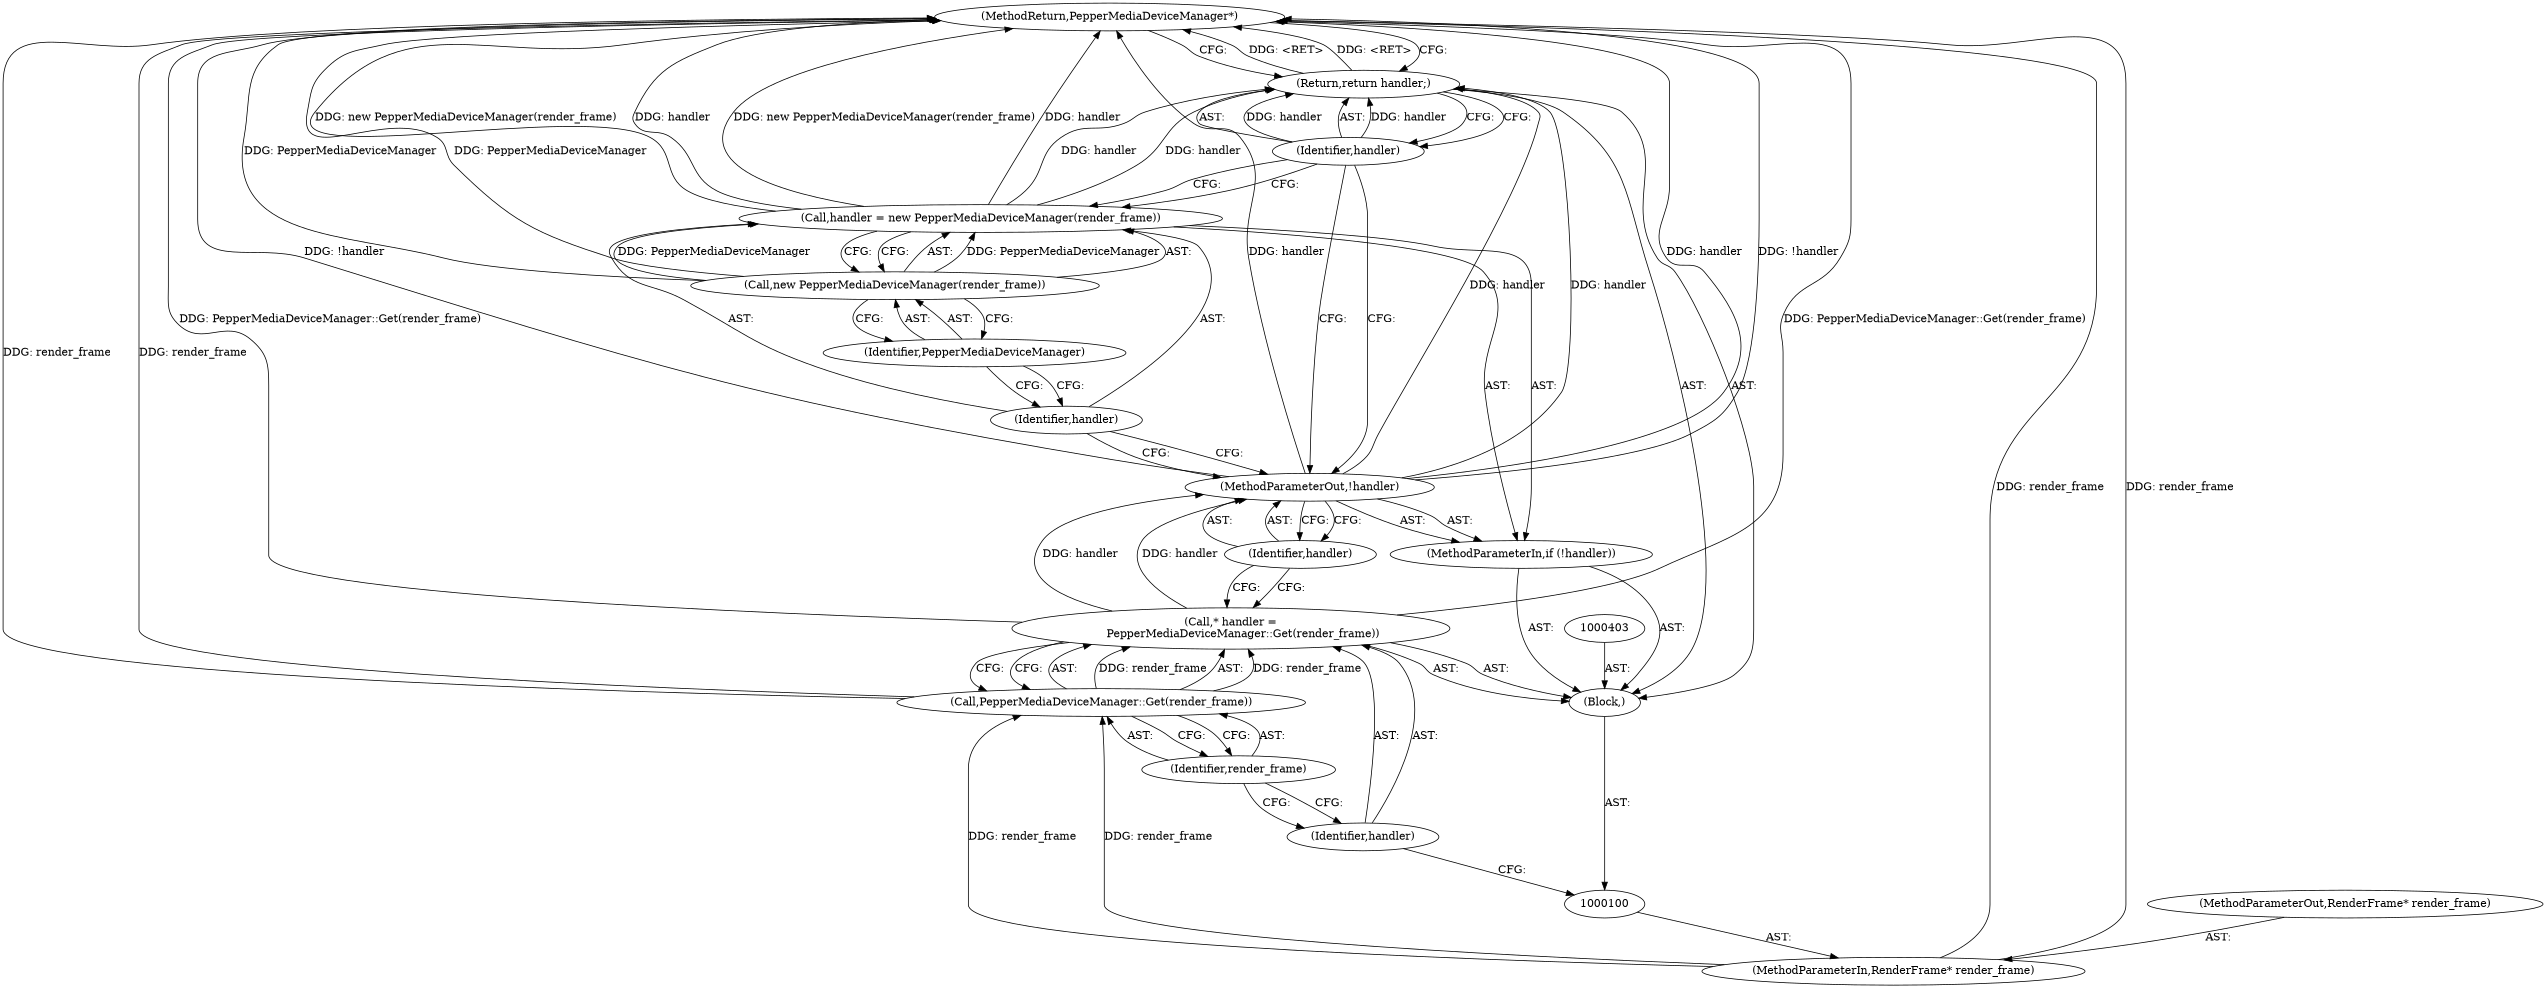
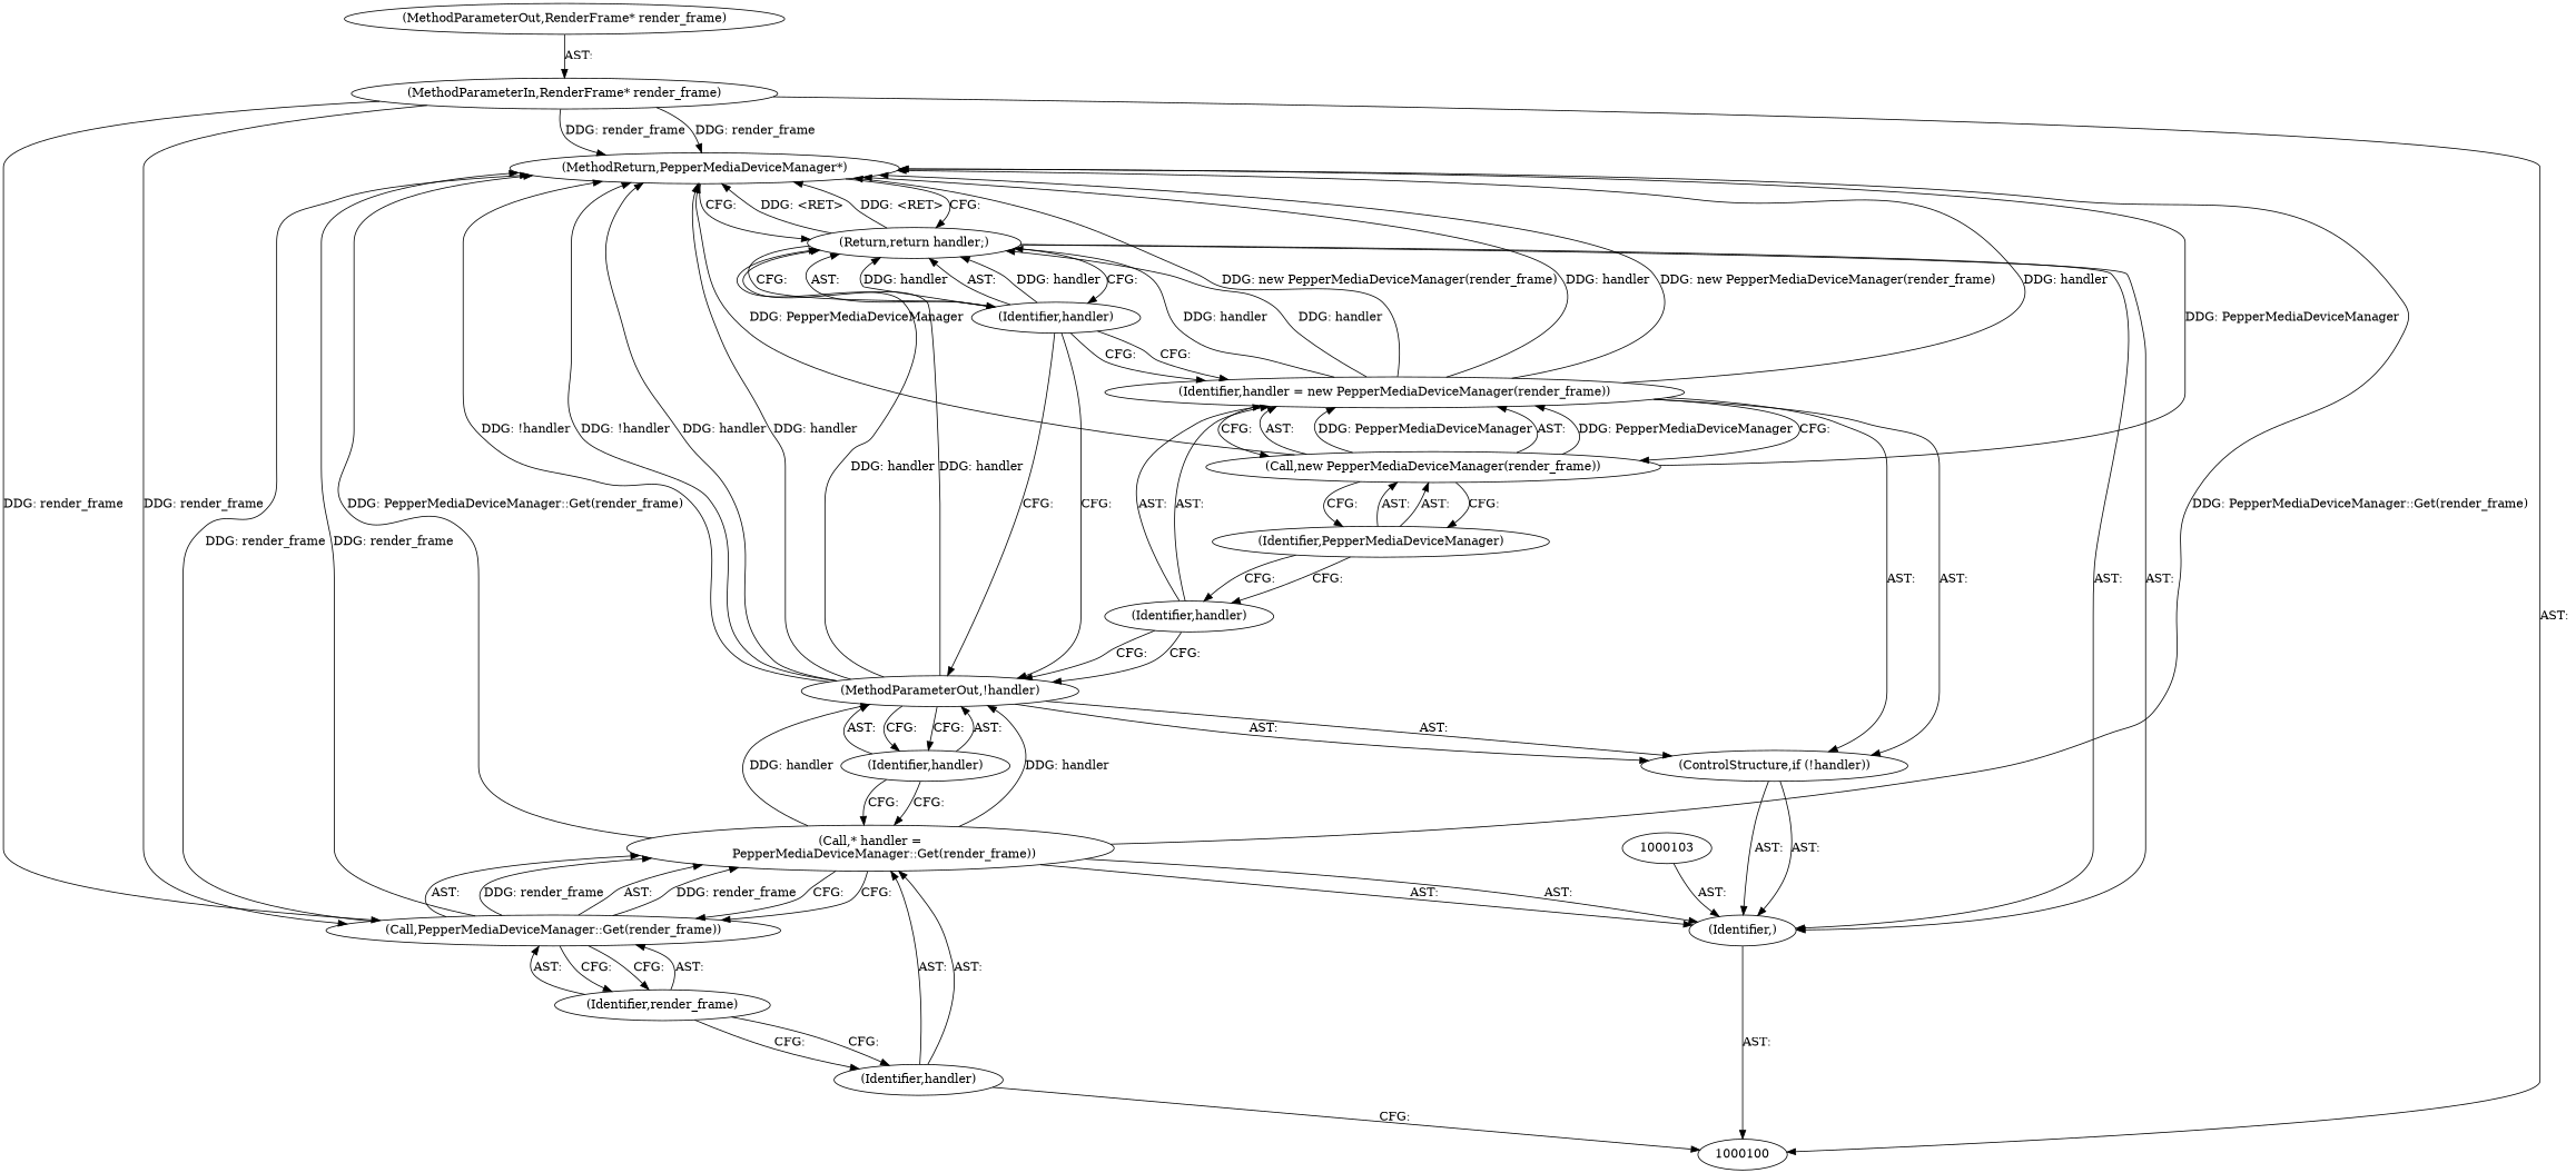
  digraph {
    n1 [label="(MethodReturn,PepperMediaDeviceManager*)"]
    n2 [label="(Return,return handler;)"]
-   n3 [label="(Block,)"]
+   n3 [label="(Identifier,)"]
    n4 [label="(Identifier,handler)"]
    1000100
    n6 [label="(MethodParameterIn,RenderFrame* render_frame)"]
    n7 [label="(Call,PepperMediaDeviceManager::Get(render_frame))"]
    n8 [label="(Call,* handler =\n       PepperMediaDeviceManager::Get(render_frame))"]
    n9 [label="(Identifier,render_frame)"]
    n10 [label="(MethodParameterOut,RenderFrame* render_frame)"]
    n11 [label="(MethodParameterOut,!handler)"]
-   n12 [label="(MethodParameterIn,if (!handler))"]
+   n12 [label="(ControlStructure,if (!handler))"]
    n13 [label="(Identifier,handler)"]
    n14 [label="(Identifier,handler)"]
    n15 [label="(Call,new PepperMediaDeviceManager(render_frame))"]
    n16 [label="(Identifier,PepperMediaDeviceManager)"]
-   n17 [label="(Call,handler = new PepperMediaDeviceManager(render_frame))"]
+   n17 [label="(Identifier,handler = new PepperMediaDeviceManager(render_frame))"]
    n18 [label="(Identifier,handler)"]
-   1000103 [label=1000403]
+   1000103
    n1 -> n2 [label="CFG: "]
    n1 -> n2 [label="CFG: "]
    n2 -> n1 [label="DDG: <RET>"]
    n2 -> n1 [label="DDG: <RET>"]
    n2 -> n3 [label="AST: "]
    n2 -> n3 [label="AST: "]
    n2 -> n4 [label="CFG: "]
    n2 -> n4 [label="CFG: "]
    n3 -> 1000100 [label="AST: "]
    n4 -> n2 [label="AST: "]
    n4 -> n2 [label="DDG: handler"]
    n4 -> n2 [label="AST: "]
    n4 -> n2 [label="DDG: handler"]
    n4 -> n11 [label="CFG: "]
    n4 -> n11 [label="CFG: "]
    n4 -> n17 [label="CFG: "]
    n4 -> n17 [label="CFG: "]
    n6 -> n1 [label="DDG: render_frame"]
    n6 -> n1 [label="DDG: render_frame"]
-   1000100 -> n6 [label="AST: "]
+   n6 -> 1000100 [label="AST: "]
    n6 -> n7 [label="DDG: render_frame"]
    n6 -> n7 [label="DDG: render_frame"]
    n7 -> n1 [label="DDG: render_frame"]
    n7 -> n1 [label="DDG: render_frame"]
    n7 -> n8 [label="AST: "]
    n7 -> n8 [label="DDG: render_frame"]
    n7 -> n8 [label="AST: "]
    n7 -> n8 [label="DDG: render_frame"]
    n7 -> n9 [label="CFG: "]
    n7 -> n9 [label="CFG: "]
    n8 -> n1 [label="DDG: PepperMediaDeviceManager::Get(render_frame)"]
    n8 -> n1 [label="DDG: PepperMediaDeviceManager::Get(render_frame)"]
    n8 -> n3 [label="AST: "]
    n8 -> n3 [label="AST: "]
    n8 -> n7 [label="CFG: "]
    n8 -> n7 [label="CFG: "]
    n8 -> n11 [label="DDG: handler"]
    n8 -> n11 [label="DDG: handler"]
    n9 -> n7 [label="AST: "]
    n9 -> n7 [label="AST: "]
    n9 -> n14 [label="CFG: "]
    n9 -> n14 [label="CFG: "]
    n10 -> n6 [label="AST: "]
    n11 -> n1 [label="DDG: handler"]
    n11 -> n1 [label="DDG: !handler"]
    n11 -> n1 [label="DDG: handler"]
    n11 -> n1 [label="DDG: !handler"]
    n11 -> n2 [label="DDG: handler"]
    n11 -> n2 [label="DDG: handler"]
    n11 -> n12 [label="AST: "]
    n11 -> n12 [label="AST: "]
    n11 -> n13 [label="CFG: "]
    n11 -> n13 [label="CFG: "]
    n12 -> n3 [label="AST: "]
    n12 -> n3 [label="AST: "]
    n13 -> n8 [label="CFG: "]
    n13 -> n8 [label="CFG: "]
    n13 -> n11 [label="AST: "]
    n13 -> n11 [label="AST: "]
    n14 -> 1000100 [label="CFG: "]
    n14 -> n8 [label="AST: "]
    n14 -> n8 [label="AST: "]
    n15 -> n1 [label="DDG: PepperMediaDeviceManager"]
    n15 -> n1 [label="DDG: PepperMediaDeviceManager"]
    n15 -> n16 [label="CFG: "]
    n15 -> n16 [label="CFG: "]
    n15 -> n17 [label="AST: "]
    n15 -> n17 [label="DDG: PepperMediaDeviceManager"]
    n15 -> n17 [label="AST: "]
    n15 -> n17 [label="DDG: PepperMediaDeviceManager"]
    n16 -> n15 [label="AST: "]
    n16 -> n15 [label="AST: "]
    n16 -> n18 [label="CFG: "]
    n16 -> n18 [label="CFG: "]
    n17 -> n1 [label="DDG: handler"]
    n17 -> n1 [label="DDG: new PepperMediaDeviceManager(render_frame)"]
    n17 -> n1 [label="DDG: handler"]
    n17 -> n1 [label="DDG: new PepperMediaDeviceManager(render_frame)"]
    n17 -> n2 [label="DDG: handler"]
    n17 -> n2 [label="DDG: handler"]
    n17 -> n12 [label="AST: "]
    n17 -> n12 [label="AST: "]
    n17 -> n15 [label="CFG: "]
    n17 -> n15 [label="CFG: "]
    n18 -> n11 [label="CFG: "]
    n18 -> n11 [label="CFG: "]
    n18 -> n17 [label="AST: "]
    n18 -> n17 [label="AST: "]
    1000103 -> n3 [label="AST: "]
  }
